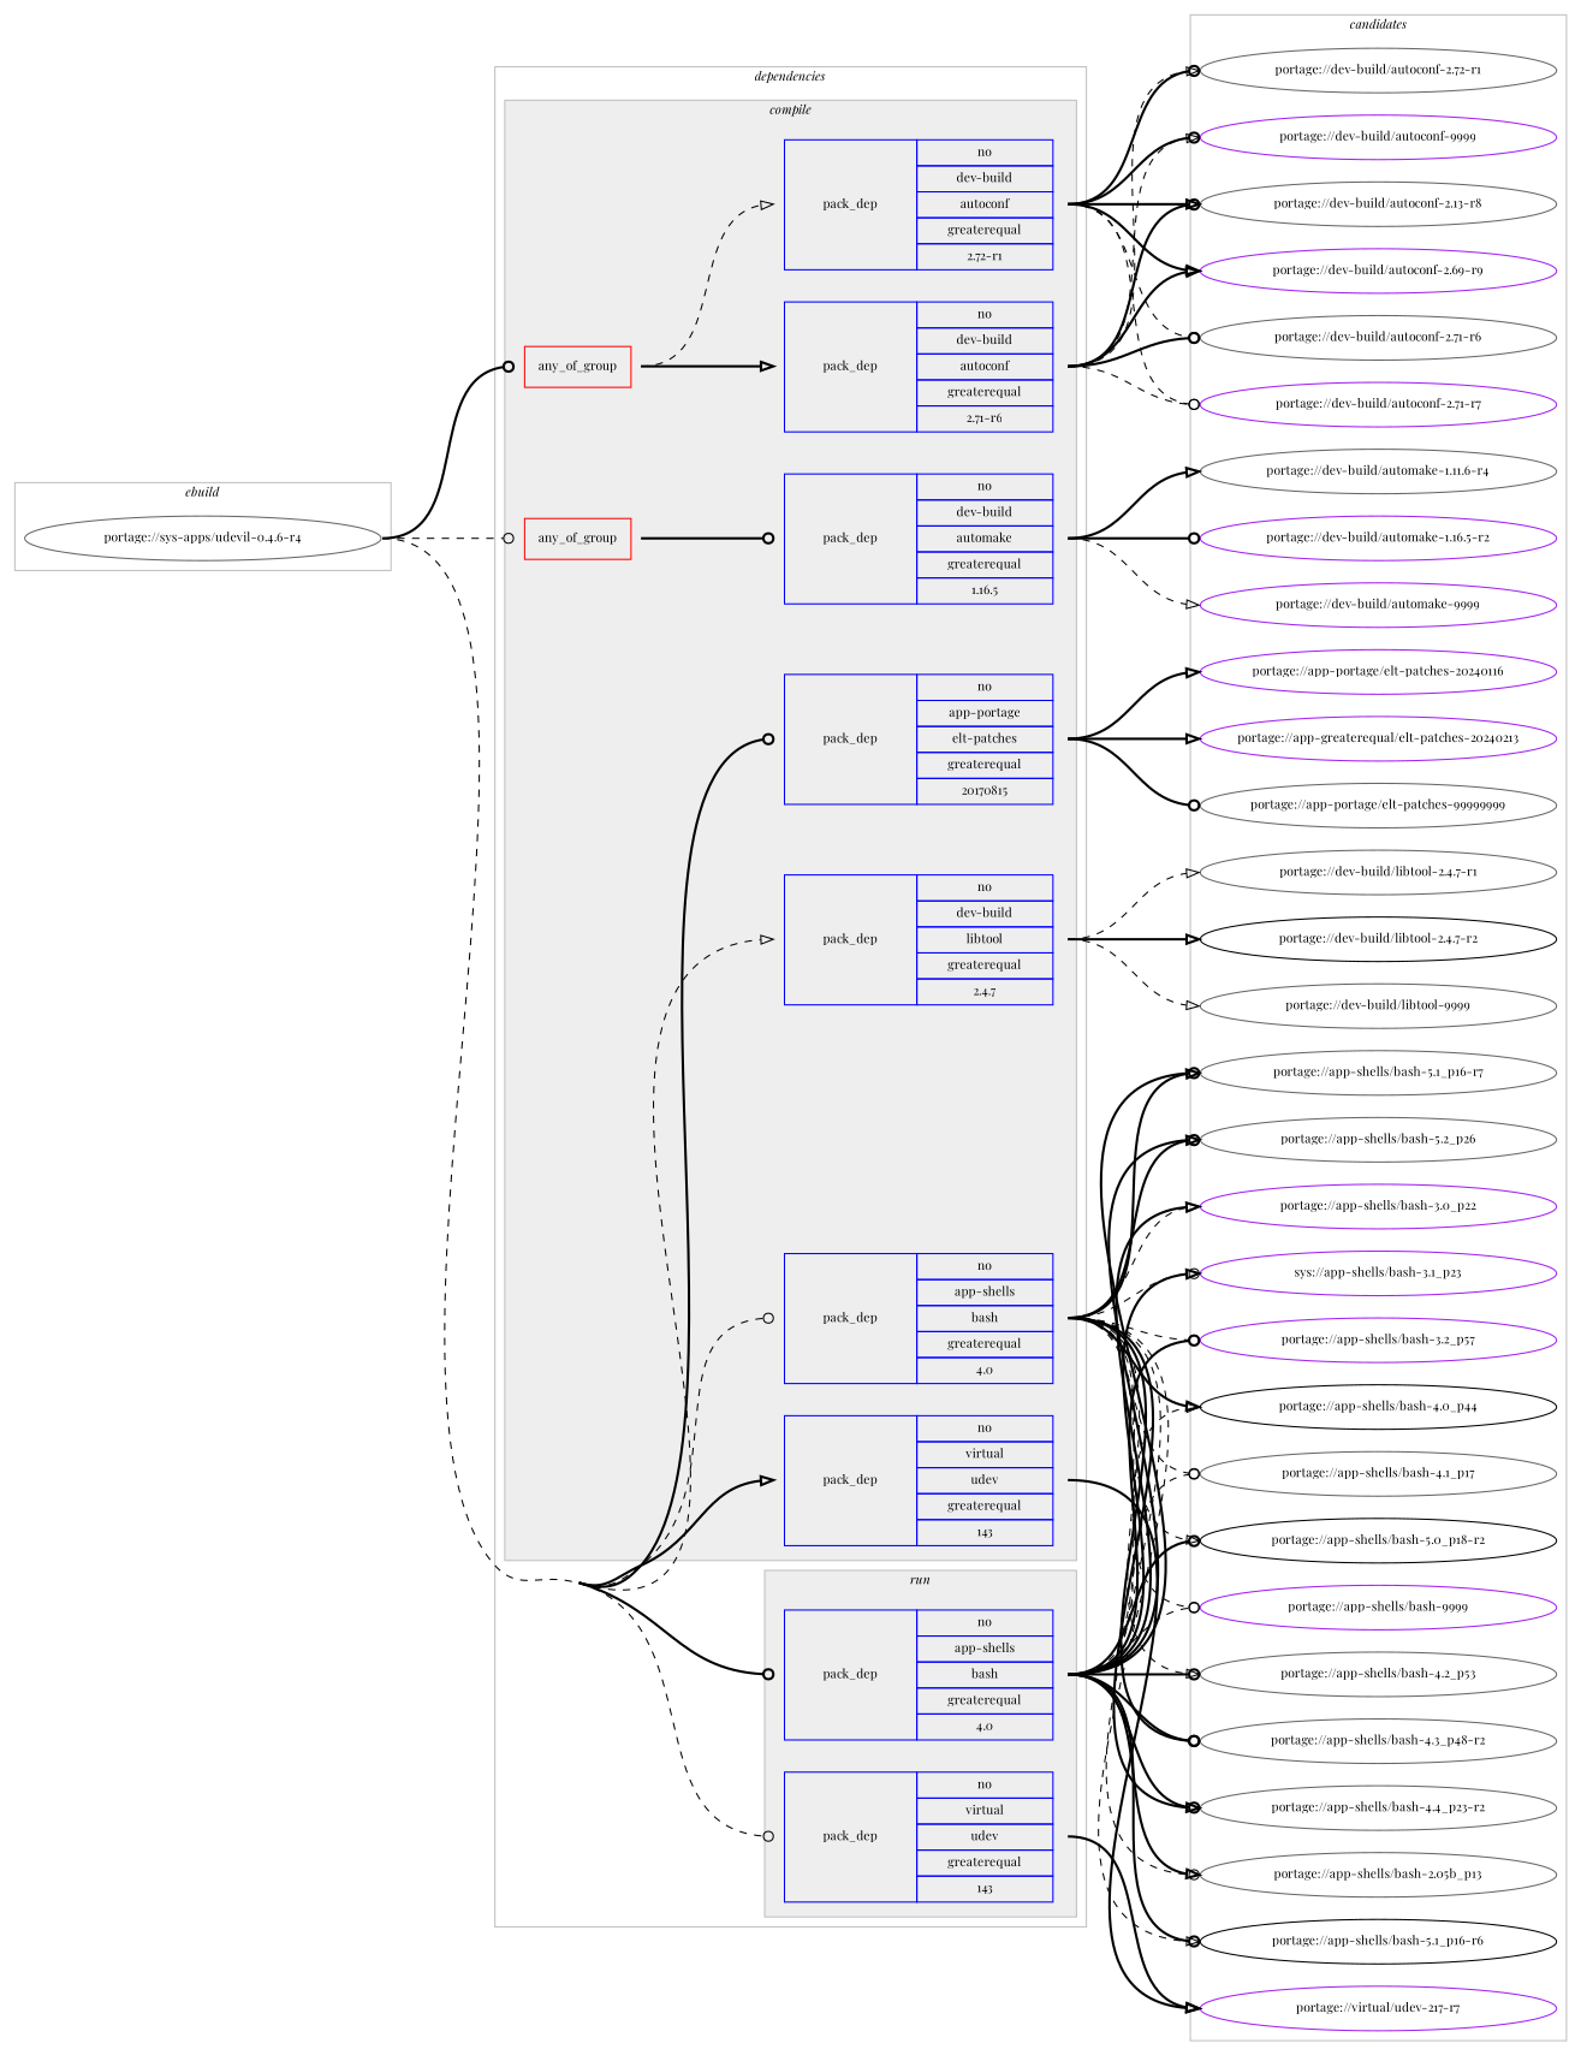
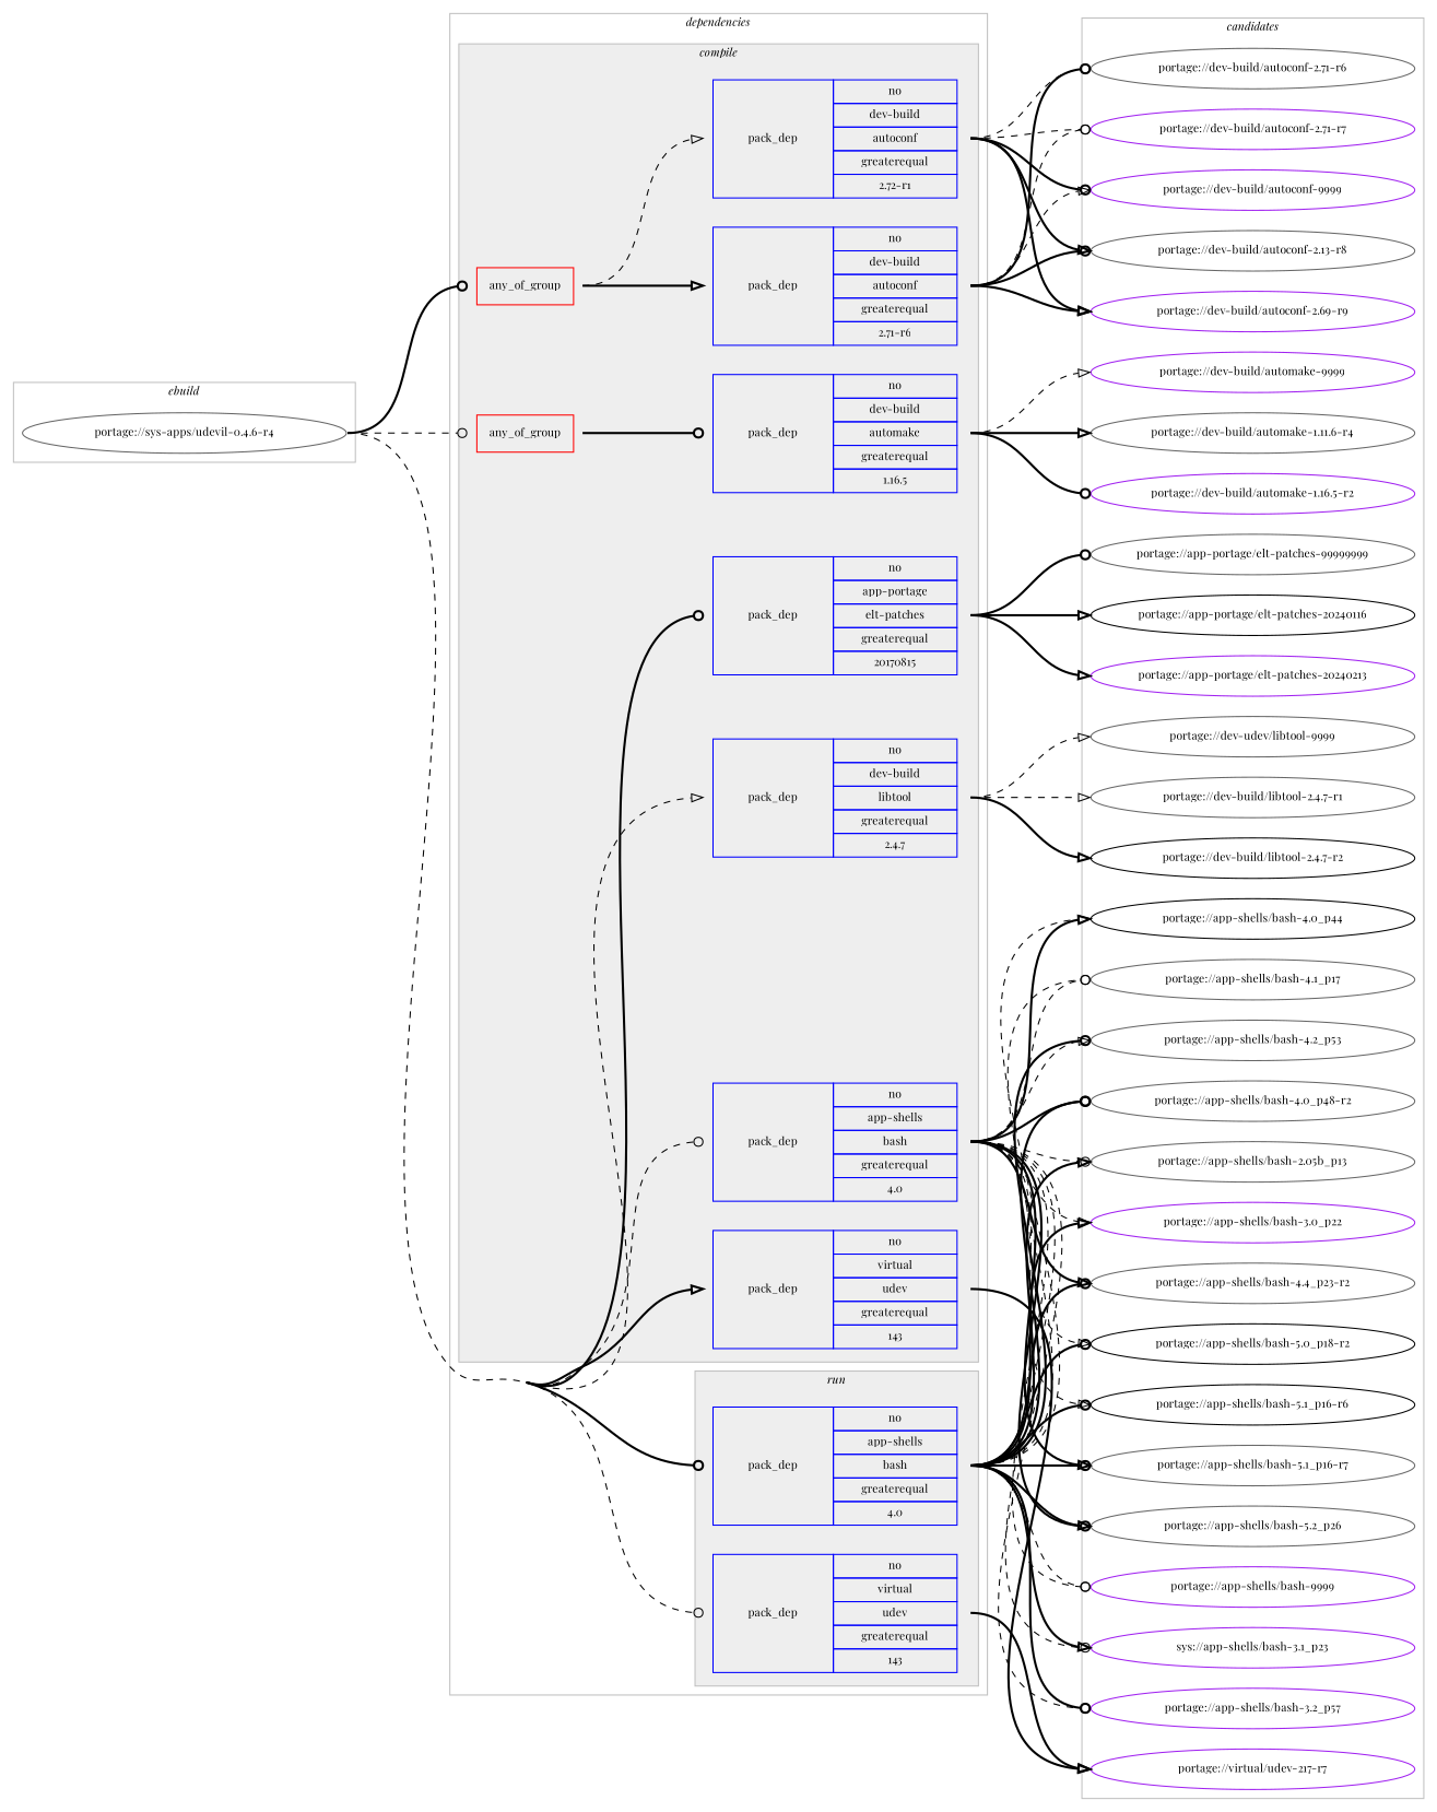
  digraph {
    compound=true
    concentrate=true
    fontname="Playfair Display"
    fontsize=10
    newrank=true
    rankdir=LR
    ranksep=1.5
    node [color=gray40 fontname="Playfair Display" fontsize=10]
    edge [arrowhead=odot fontname="Playfair Display" headport=w style=bold tailport=e weight=100]
    n1 [label="portage://sys-apps/udevil-0.4.6-r4" width=4]
    n2 [color=blue label=<<TABLE BORDER="0" CELLBORDER="1" CELLSPACING="0" CELLPADDING="4" WIDTH="220"><TR><TD ROWSPAN="6" CELLPADDING="30">pack_dep</TD></TR><TR><TD WIDTH="110">no</TD></TR><TR><TD>dev-build</TD></TR><TR><TD>autoconf</TD></TR><TR><TD>greaterequal</TD></TR><TR><TD>2.72-r1</TD></TR></TABLE>> shape=none]
    n3 [color=blue label=<<TABLE BORDER="0" CELLBORDER="1" CELLSPACING="0" CELLPADDING="4" WIDTH="220"><TR><TD ROWSPAN="6" CELLPADDING="30">pack_dep</TD></TR><TR><TD WIDTH="110">no</TD></TR><TR><TD>dev-build</TD></TR><TR><TD>autoconf</TD></TR><TR><TD>greaterequal</TD></TR><TR><TD>2.71-r6</TD></TR></TABLE>> shape=none]
    n4 [color=red label=<<TABLE BORDER="0" CELLBORDER="1" CELLSPACING="0" CELLPADDING="4"><TR><TD CELLPADDING="10">any_of_group</TD></TR></TABLE>> shape=none]
    n5 [color=blue label=<<TABLE BORDER="0" CELLBORDER="1" CELLSPACING="0" CELLPADDING="4" WIDTH="220"><TR><TD ROWSPAN="6" CELLPADDING="30">pack_dep</TD></TR><TR><TD WIDTH="110">no</TD></TR><TR><TD>dev-build</TD></TR><TR><TD>automake</TD></TR><TR><TD>greaterequal</TD></TR><TR><TD>1.16.5</TD></TR></TABLE>> shape=none]
    n6 [color=red label=<<TABLE BORDER="0" CELLBORDER="1" CELLSPACING="0" CELLPADDING="4"><TR><TD CELLPADDING="10">any_of_group</TD></TR></TABLE>> shape=none]
    n7 [color=blue label=<<TABLE BORDER="0" CELLBORDER="1" CELLSPACING="0" CELLPADDING="4" WIDTH="220"><TR><TD ROWSPAN="6" CELLPADDING="30">pack_dep</TD></TR><TR><TD WIDTH="110">no</TD></TR><TR><TD>app-portage</TD></TR><TR><TD>elt-patches</TD></TR><TR><TD>greaterequal</TD></TR><TR><TD>20170815</TD></TR></TABLE>> shape=none]
    n8 [color=blue label=<<TABLE BORDER="0" CELLBORDER="1" CELLSPACING="0" CELLPADDING="4" WIDTH="220"><TR><TD ROWSPAN="6" CELLPADDING="30">pack_dep</TD></TR><TR><TD WIDTH="110">no</TD></TR><TR><TD>app-shells</TD></TR><TR><TD>bash</TD></TR><TR><TD>greaterequal</TD></TR><TR><TD>4.0</TD></TR></TABLE>> shape=none]
    n9 [color=blue label=<<TABLE BORDER="0" CELLBORDER="1" CELLSPACING="0" CELLPADDING="4" WIDTH="220"><TR><TD ROWSPAN="6" CELLPADDING="30">pack_dep</TD></TR><TR><TD WIDTH="110">no</TD></TR><TR><TD>dev-build</TD></TR><TR><TD>libtool</TD></TR><TR><TD>greaterequal</TD></TR><TR><TD>2.4.7</TD></TR></TABLE>> shape=none]
    n10 [color=blue label=<<TABLE BORDER="0" CELLBORDER="1" CELLSPACING="0" CELLPADDING="4" WIDTH="220"><TR><TD ROWSPAN="6" CELLPADDING="30">pack_dep</TD></TR><TR><TD WIDTH="110">no</TD></TR><TR><TD>virtual</TD></TR><TR><TD>udev</TD></TR><TR><TD>greaterequal</TD></TR><TR><TD>143</TD></TR></TABLE>> shape=none]
    n11 [color=blue label=<<TABLE BORDER="0" CELLBORDER="1" CELLSPACING="0" CELLPADDING="4" WIDTH="220"><TR><TD ROWSPAN="6" CELLPADDING="30">pack_dep</TD></TR><TR><TD WIDTH="110">no</TD></TR><TR><TD>app-shells</TD></TR><TR><TD>bash</TD></TR><TR><TD>greaterequal</TD></TR><TR><TD>4.0</TD></TR></TABLE>> shape=none]
    n12 [color=blue label=<<TABLE BORDER="0" CELLBORDER="1" CELLSPACING="0" CELLPADDING="4" WIDTH="220"><TR><TD ROWSPAN="6" CELLPADDING="30">pack_dep</TD></TR><TR><TD WIDTH="110">no</TD></TR><TR><TD>virtual</TD></TR><TR><TD>udev</TD></TR><TR><TD>greaterequal</TD></TR><TR><TD>143</TD></TR></TABLE>> shape=none]
    n13 [label="portage://dev-build/autoconf-2.13-r8" width=4]
    n14 [color=purple label="portage://dev-build/autoconf-2.69-r9" width=4]
    n15 [label="portage://dev-build/autoconf-2.71-r6" width=4]
    n16 [color=purple label="portage://dev-build/autoconf-2.71-r7" width=4]
-   n17 [label="portage://dev-build/autoconf-2.72-r1" width=4]
    n18 [color=purple label="portage://dev-build/autoconf-9999" width=4]
    n19 [label="portage://dev-build/automake-1.11.6-r4" width=4]
    n20 [color=purple label="portage://dev-build/automake-1.16.5-r2" width=4]
    n21 [color=purple label="portage://dev-build/automake-9999" width=4]
-   n22 [color=purple label="portage://app-portage/elt-patches-20240116" width=4]
-   n23 [color=purple label="portage://app-greaterequal/elt-patches-20240213" width=4]
+   n22 [color=black label="portage://app-portage/elt-patches-20240116" width=4]
+   n23 [color=purple label="portage://app-portage/elt-patches-20240213" width=4]
    n24 [label="portage://app-portage/elt-patches-99999999" width=4]
    n25 [label="portage://app-shells/bash-2.05b_p13" width=4]
    n26 [color=purple label="portage://app-shells/bash-3.0_p22" width=4]
    n27 [color=purple label="sys://app-shells/bash-3.1_p23" width=4]
    n28 [color=purple label="portage://app-shells/bash-3.2_p57" width=4]
    n29 [color=black label="portage://app-shells/bash-4.0_p44" width=4]
    n30 [label="portage://app-shells/bash-4.1_p17" width=4]
    n31 [label="portage://app-shells/bash-4.2_p53" width=4]
-   n32 [label="portage://app-shells/bash-4.3_p48-r2" width=4]
+   n32 [label="portage://app-shells/bash-4.0_p48-r2" width=4]
    n33 [label="portage://app-shells/bash-4.4_p23-r2" width=4]
    n34 [color=black label="portage://app-shells/bash-5.0_p18-r2" width=4]
    n35 [color=black label="portage://app-shells/bash-5.1_p16-r6" width=4]
    n36 [label="portage://app-shells/bash-5.1_p16-r7" width=4]
    n37 [label="portage://app-shells/bash-5.2_p26" width=4]
    n38 [color=purple label="portage://app-shells/bash-9999" width=4]
    n39 [label="portage://dev-build/libtool-2.4.7-r1" width=4]
    n40 [color=black label="portage://dev-build/libtool-2.4.7-r2" width=4]
-   n41 [label="portage://dev-build/libtool-9999" width=4]
+   n41 [label="portage://dev-udev/libtool-9999" width=4]
    n42 [color=purple label="portage://virtual/udev-217-r7" width=4]
    subgraph cluster_1 {
      color=gray
      label=<<i>ebuild</i>>
      rank=same
      n1
    }
    subgraph cluster_2 {
      color=gray
      label=<<i>dependencies</i>>
      subgraph cluster_3 {
        color=gray
        fillcolor="#eeeeee"
        label=<<i>compile</i>>
        style=filled
        subgraph sub_4 {
          color=gray
          fillcolor="#eeeeee"
          label=<<i>compile</i>>
          style=filled
          n4
          subgraph sub_5 {
            color=gray
            fillcolor="#eeeeee"
            label=<<i>compile</i>>
            style=filled
            n2
          }
          subgraph sub_6 {
            color=gray
            fillcolor="#eeeeee"
            label=<<i>compile</i>>
            style=filled
            n3
          }
        }
        subgraph sub_7 {
          color=gray
          fillcolor="#eeeeee"
          label=<<i>compile</i>>
          style=filled
          n6
          subgraph sub_8 {
            color=gray
            fillcolor="#eeeeee"
            label=<<i>compile</i>>
            style=filled
            n5
          }
        }
        subgraph sub_9 {
          color=gray
          fillcolor="#eeeeee"
          label=<<i>compile</i>>
          style=filled
          n7
        }
        subgraph sub_10 {
          color=gray
          fillcolor="#eeeeee"
          label=<<i>compile</i>>
          style=filled
          n8
        }
        subgraph sub_11 {
          color=gray
          fillcolor="#eeeeee"
          label=<<i>compile</i>>
          style=filled
          n9
        }
        subgraph sub_12 {
          color=gray
          fillcolor="#eeeeee"
          label=<<i>compile</i>>
          style=filled
          n10
        }
      }
      subgraph cluster_13 {
        color=gray
        fillcolor="#eeeeee"
        label=<<i>compile and run</i>>
        style=filled
      }
      subgraph cluster_14 {
        color=gray
        fillcolor="#eeeeee"
        label=<<i>run</i>>
        style=filled
        subgraph sub_15 {
          color=gray
          fillcolor="#eeeeee"
          label=<<i>run</i>>
          style=filled
          n11
        }
        subgraph sub_16 {
          color=gray
          fillcolor="#eeeeee"
          label=<<i>run</i>>
          style=filled
          n12
        }
      }
    }
    subgraph cluster_17 {
      color=gray
      label=<<i>candidates</i>>
      rank=same
      subgraph sub_18 {
        color=black
        label=<<i>candidates</i>>
        nodesep=1
        rank=same
        n13
        n14
        n15
        n16
-       n17
        n18
      }
      subgraph sub_19 {
        color=black
        label=<<i>candidates</i>>
        nodesep=1
        rank=same
        n13
        n14
        n15
        n16
-       n17
        n18
      }
      subgraph sub_20 {
        color=black
        label=<<i>candidates</i>>
        nodesep=1
        rank=same
        n19
        n20
        n21
      }
      subgraph sub_21 {
        color=black
        label=<<i>candidates</i>>
        nodesep=1
        rank=same
        n22
        n23
        n24
      }
      subgraph sub_22 {
        color=black
        label=<<i>candidates</i>>
        nodesep=1
        rank=same
        n25
        n26
        n27
        n28
        n29
        n30
        n31
        n32
        n33
        n34
        n35
        n36
        n37
        n38
      }
      subgraph sub_23 {
        color=black
        label=<<i>candidates</i>>
        nodesep=1
        rank=same
        n39
        n40
        n41
      }
      subgraph sub_24 {
        color=black
        label=<<i>candidates</i>>
        nodesep=1
        rank=same
        n42
      }
      subgraph sub_25 {
        color=black
        label=<<i>candidates</i>>
        nodesep=1
        rank=same
        n25
        n26
        n27
        n28
        n29
        n30
        n31
        n32
        n33
        n34
        n35
        n36
        n37
        n38
      }
      subgraph sub_26 {
        color=black
        label=<<i>candidates</i>>
        nodesep=1
        rank=same
        n42
      }
    }
    n1 -> n4 [weight=20]
    n1 -> n6 [style=dashed weight=20]
    n1 -> n7 [weight=20]
    n1 -> n8 [style=dashed weight=20]
    n1 -> n9 [arrowhead=onormal style=dashed weight=20]
    n1 -> n10 [arrowhead=onormal weight=20]
    n1 -> n11 [weight=20]
    n1 -> n12 [style=dashed weight=20]
    n2 -> n13 [arrowhead=onormal]
    n2 -> n14 [arrowhead=onormal]
    n2 -> n15 [style=dashed]
    n2 -> n16 [style=dashed]
-   n2 -> n17
    n2 -> n18
    n3 -> n13
    n3 -> n14 [arrowhead=onormal]
    n3 -> n15
    n3 -> n16 [style=dashed]
-   n3 -> n17 [arrowhead=onormal style=dashed]
    n3 -> n18 [arrowhead=onormal style=dashed]
    n4 -> n2 [arrowhead=onormal style=dashed weight=20]
    n4 -> n3 [arrowhead=onormal weight=20]
    n5 -> n19 [arrowhead=onormal]
    n5 -> n20
    n5 -> n21 [arrowhead=onormal style=dashed]
    n6 -> n5 [weight=20]
    n7 -> n22 [arrowhead=onormal]
    n7 -> n23 [arrowhead=onormal]
    n7 -> n24
    n8 -> n25 [style=dashed]
    n8 -> n26 [arrowhead=onormal style=dashed]
    n8 -> n27 [style=dashed]
    n8 -> n28 [style=dashed]
    n8 -> n29 [arrowhead=onormal]
    n8 -> n30 [style=dashed]
    n8 -> n31 [arrowhead=onormal style=dashed]
    n8 -> n32
    n8 -> n33 [arrowhead=onormal]
    n8 -> n34 [arrowhead=onormal style=dashed]
    n8 -> n35 [arrowhead=onormal style=dashed]
    n8 -> n36 [arrowhead=onormal]
    n8 -> n37
    n8 -> n38 [style=dashed]
    n9 -> n39 [arrowhead=onormal style=dashed]
    n9 -> n40 [arrowhead=onormal]
    n9 -> n41 [arrowhead=onormal style=dashed]
    n10 -> n42 [arrowhead=onormal]
    n11 -> n25 [arrowhead=onormal]
    n11 -> n26 [arrowhead=onormal]
    n11 -> n27 [arrowhead=onormal]
    n11 -> n28
    n11 -> n29 [arrowhead=onormal style=dashed]
    n11 -> n30 [style=dashed]
    n11 -> n31
    n11 -> n32
    n11 -> n33
    n11 -> n34
    n11 -> n35
    n11 -> n36
    n11 -> n37 [arrowhead=onormal]
    n11 -> n38 [style=dashed]
    n12 -> n42 [arrowhead=onormal]
  }
